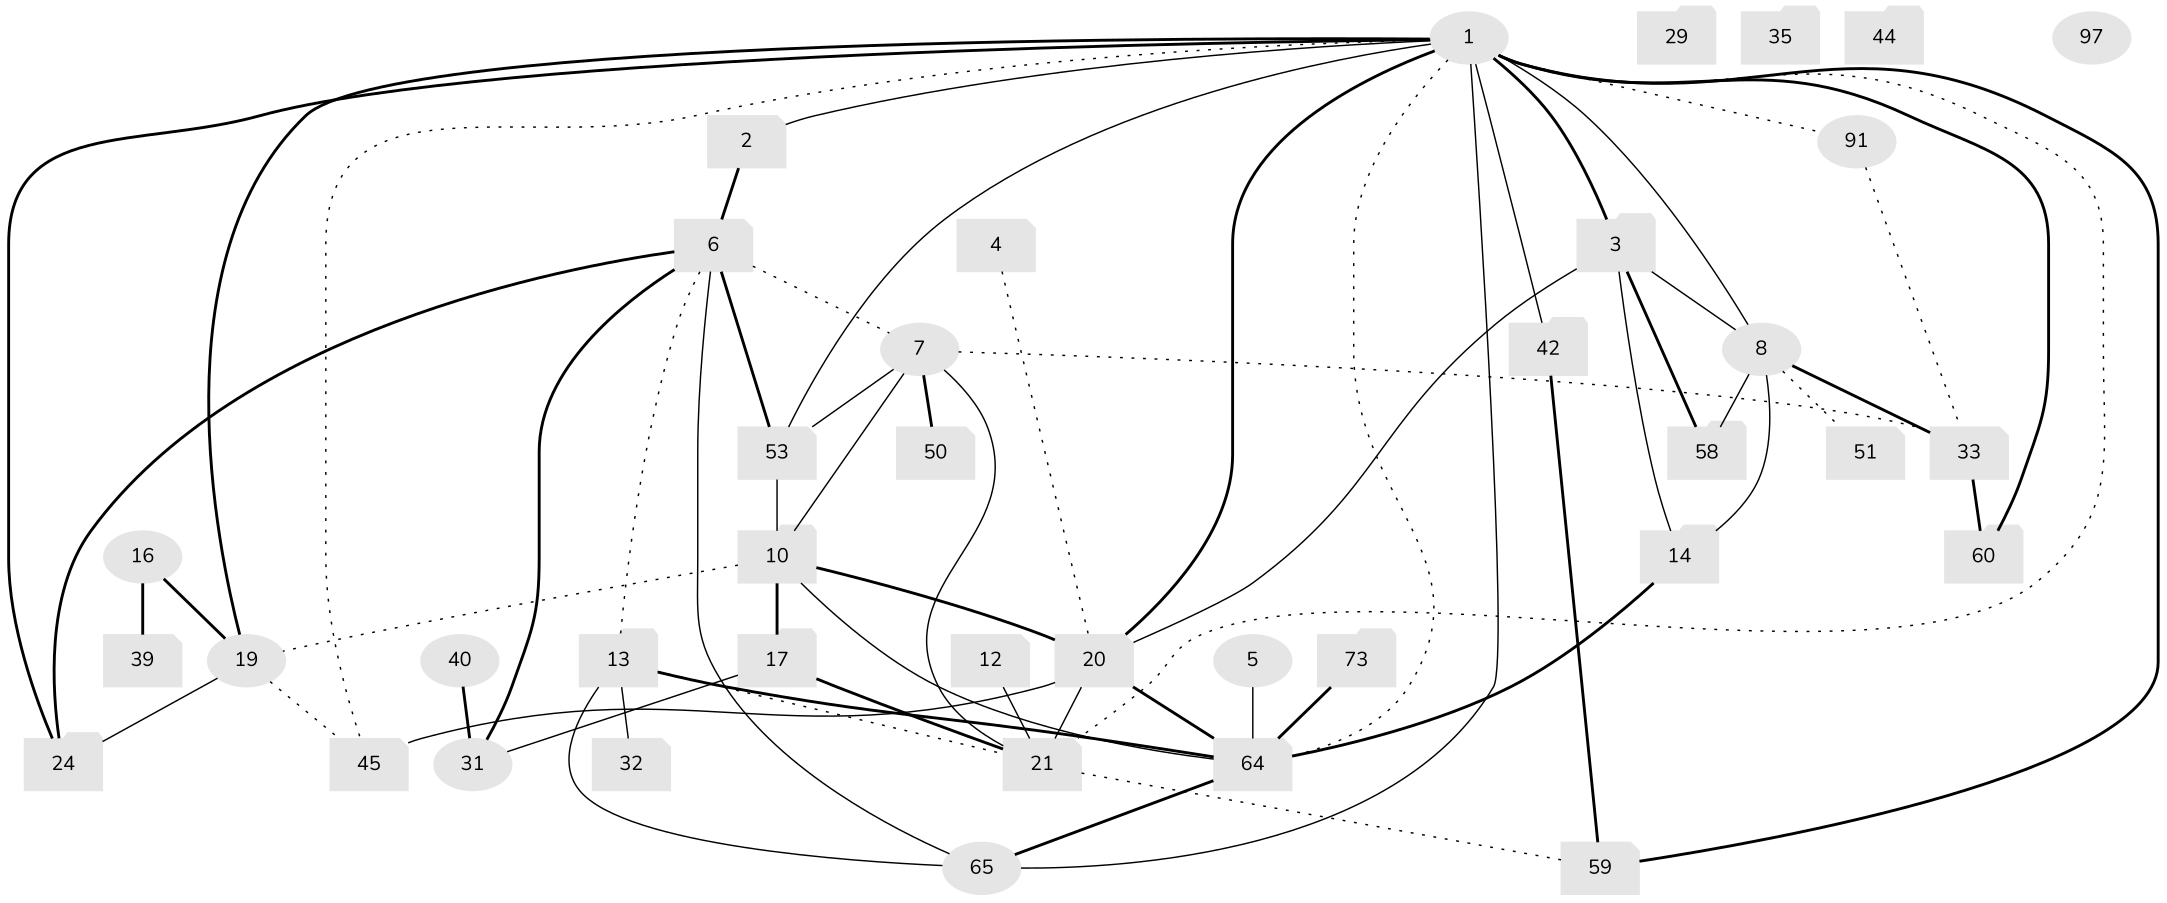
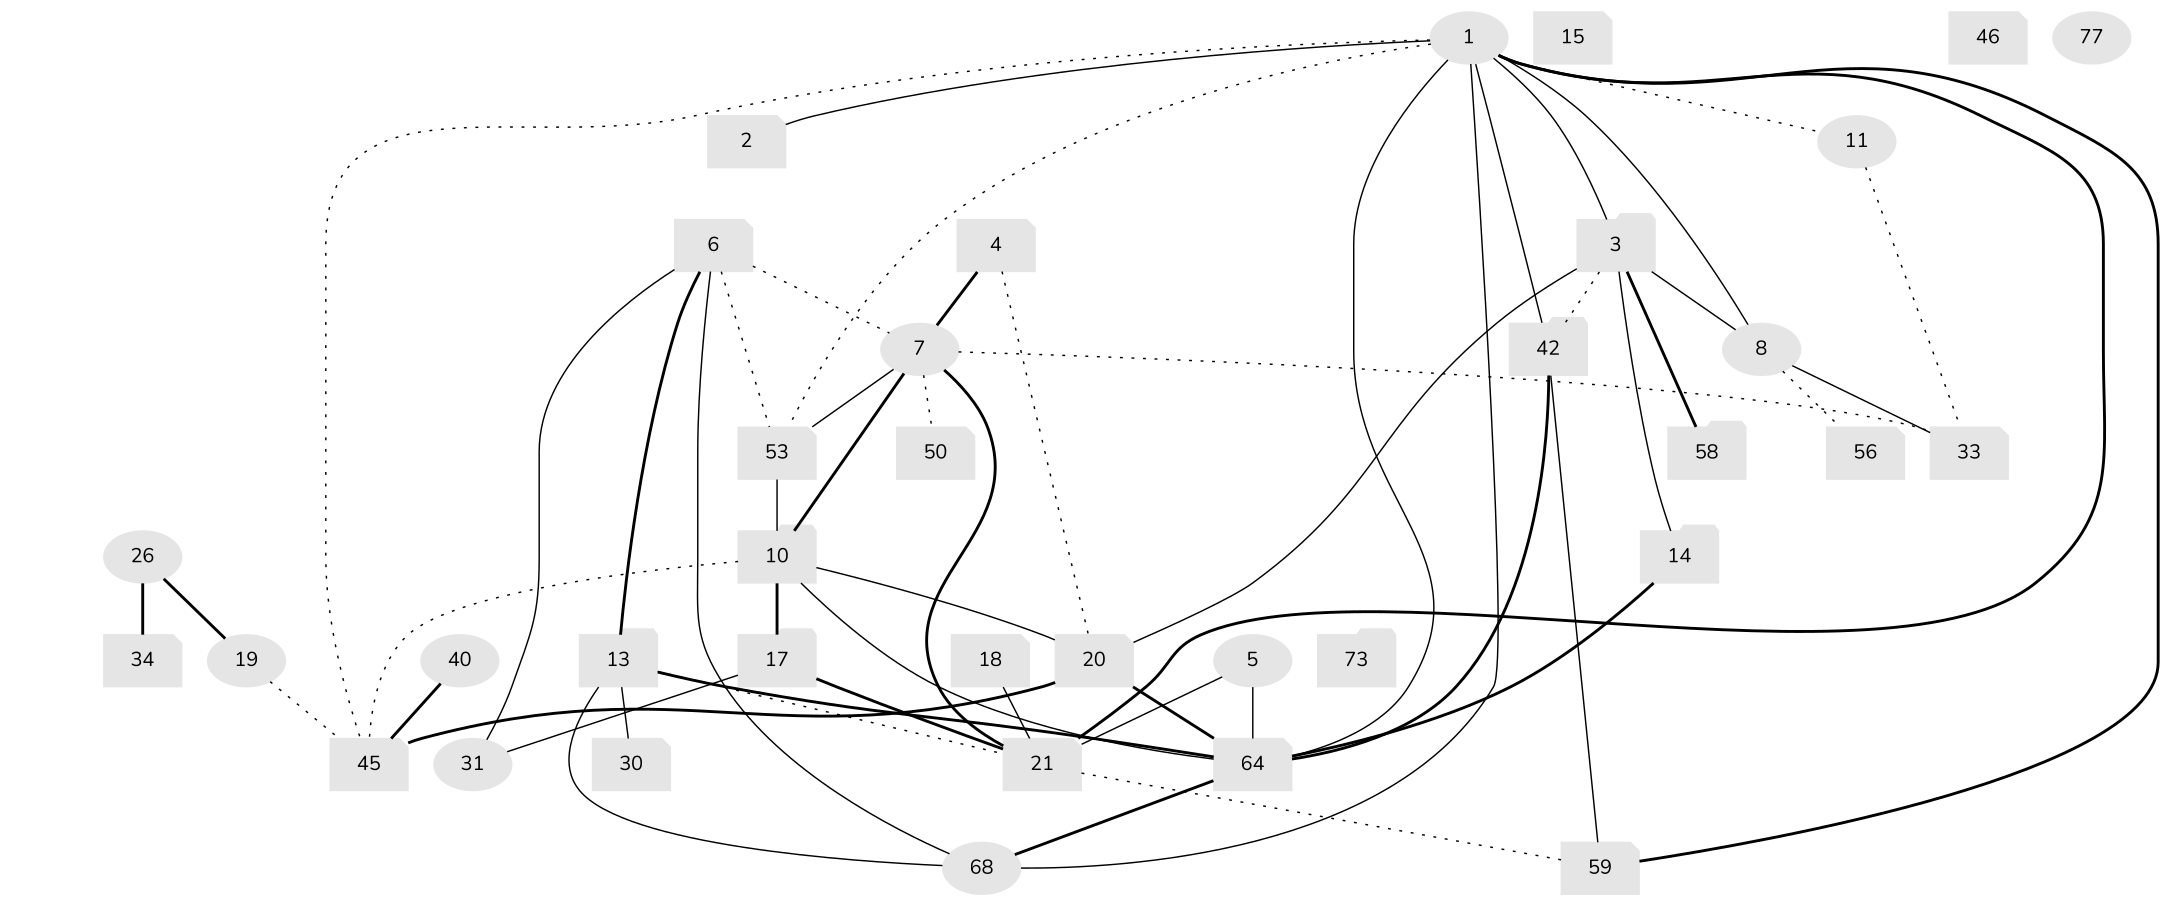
  graph {
    fontname=Nunito
    node [color=gray90 fontname=Nunito shape=note style=filled]
    edge [fontname=Nunito style=solid]
    1 [shape=ellipse super="+28"]
    2
    3 [shape=folder super="+84+26"]
    8 [shape=ellipse super="+63+27+41"]
-   11 [shape=ellipse label=91]
+   11 [shape=ellipse]
    19 [shape=ellipse super="+83+67"]
    20 [super="+25+70"]
    21 [super="+23"]
-   24 [shape=folder super="+52"]
    42 [shape=folder super="+43"]
    45 [super="+47+80"]
    53 [super="+85"]
    59
-   60 [shape=folder]
    64 [super="+72+65"]
-   68 [shape=ellipse super="+69" label=65]
+   68 [shape=ellipse super="+69"]
    6 [super="+55+9"]
    14 [shape=folder super="+39"]
    58 [shape=folder]
    33
-   51
+   51 [label=56]
    10 [shape=folder super="+12+36"]
    7 [shape=ellipse super="+61+62"]
    13 [shape=folder super="+22+56+66"]
    31 [shape=ellipse super="+37"]
    50
    4
    5 [shape=ellipse]
    17 [shape=folder]
-   32 [super="+78"]
-   16 [shape=ellipse super="+82"]
-   34 [label=39]
-   18 [label=12]
-   29 [shape=folder]
-   35 [shape=folder]
+   32 [super="+78" label=30]
+   15
+   16 [shape=ellipse super="+82" label=26]
+   34
+   18
    40 [shape=ellipse super="+71"]
-   44 [shape=folder]
+   46
    73 [shape=folder]
-   77 [shape=ellipse label=97]
+   77 [shape=ellipse]
    1 -- 2
-   1 -- 3 [style=bold]
+   1 -- 3
    1 -- 8
    1 -- 11 [style=dotted]
-   1 -- 19 [style=bold]
-   1 -- 20 [style=bold]
-   1 -- 21 [style=dotted]
-   1 -- 24 [style=bold]
+   1 -- 21 [style=bold]
    1 -- 42
    1 -- 45 [style=dotted]
-   1 -- 53
+   1 -- 53 [style=dotted]
    1 -- 59 [style=bold]
-   1 -- 60 [style=bold]
-   1 -- 64 [style=dotted]
+   1 -- 64
    1 -- 68
-   2 -- 6 [style=bold]
    3 -- 8
    3 -- 20
+   3 -- 42 [style=dotted]
    3 -- 14
    3 -- 58 [style=bold]
-   8 -- 14
-   8 -- 58 [weight=2]
-   8 -- 33 [style=bold]
+   8 -- 33
    8 -- 51 [style=dotted]
    11 -- 33 [style=dotted]
-   19 -- 24
    19 -- 45 [style=dotted]
-   20 -- 45
+   20 -- 45 [style=bold]
    20 -- 64 [style=bold weight=2]
    21 -- 59 [style=dotted]
-   42 -- 59 [style=bold]
-   73 -- 64 [style=bold]
+   42 -- 59
+   42 -- 64 [style=bold]
    53 -- 10
    64 -- 68 [style=bold]
-   6 -- 24 [style=bold]
-   6 -- 53 [style=bold]
+   6 -- 53 [style=dotted]
    6 -- 68
    6 -- 7 [style=dotted weight=2]
-   6 -- 13 [style=dotted]
-   6 -- 31 [style=bold]
+   6 -- 13 [style=bold]
+   6 -- 31
    14 -- 64 [style=bold weight=2]
-   33 -- 60 [style=bold]
-   10 -- 19 [style=dotted]
-   10 -- 20 [style=bold]
+   10 -- 45 [style=dotted]
+   10 -- 20
    10 -- 64
    10 -- 17 [style=bold]
-   7 -- 21
+   7 -- 21 [style=bold]
    7 -- 53
    7 -- 33 [style=dotted]
-   7 -- 10
-   7 -- 50 [style=bold]
+   7 -- 10 [style=bold]
+   7 -- 50 [style=dotted]
    13 -- 21 [style=dotted]
    13 -- 64 [style=bold]
    13 -- 68
    13 -- 32
    4 -- 20 [style=dotted]
-   20 -- 21
+   4 -- 7 [style=bold]
+   5 -- 21
    5 -- 64
    17 -- 21 [style=bold]
    17 -- 31
    16 -- 19 [style=bold]
    16 -- 34 [style=bold]
    18 -- 21
-   40 -- 31 [style=bold]
+   40 -- 45 [style=bold]
  }
